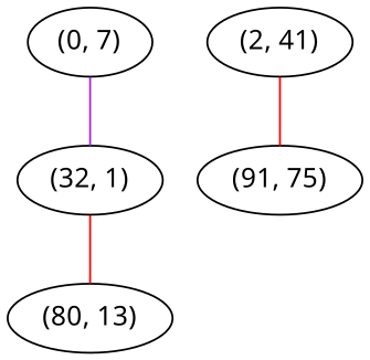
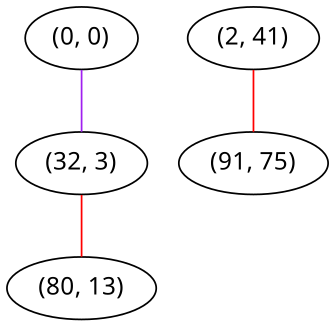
  graph {
    fontname="Noto Sans"
    node [fontname="Noto Sans"]
    edge [color=red fontname="Noto Sans" weight=1]
-   "(0, 0)" [label="(0, 7)"]
-   "(32, 3)" [label="(32, 1)"]
+   "(0, 0)"
+   "(32, 3)"
    "(80, 13)"
    "(2, 41)"
    "(91, 75)"
    "(0, 0)" -- "(32, 3)" [color=purple weight=4]
    "(32, 3)" -- "(80, 13)"
    "(2, 41)" -- "(91, 75)"
  }
